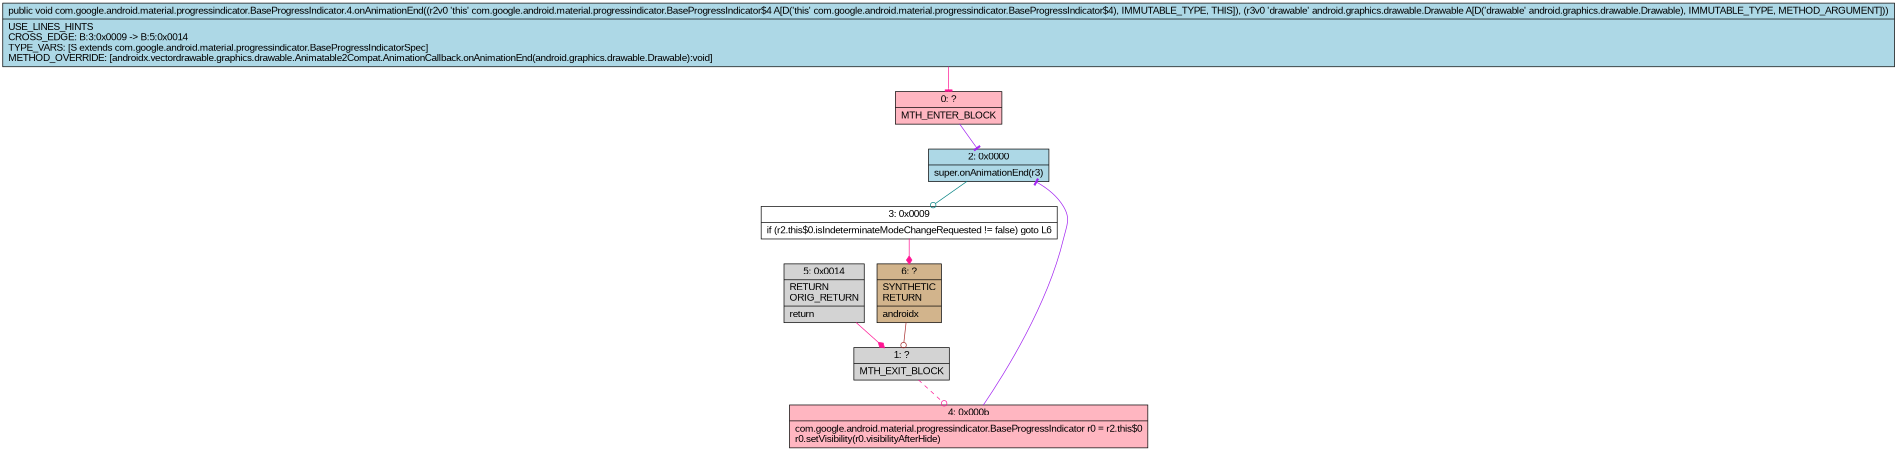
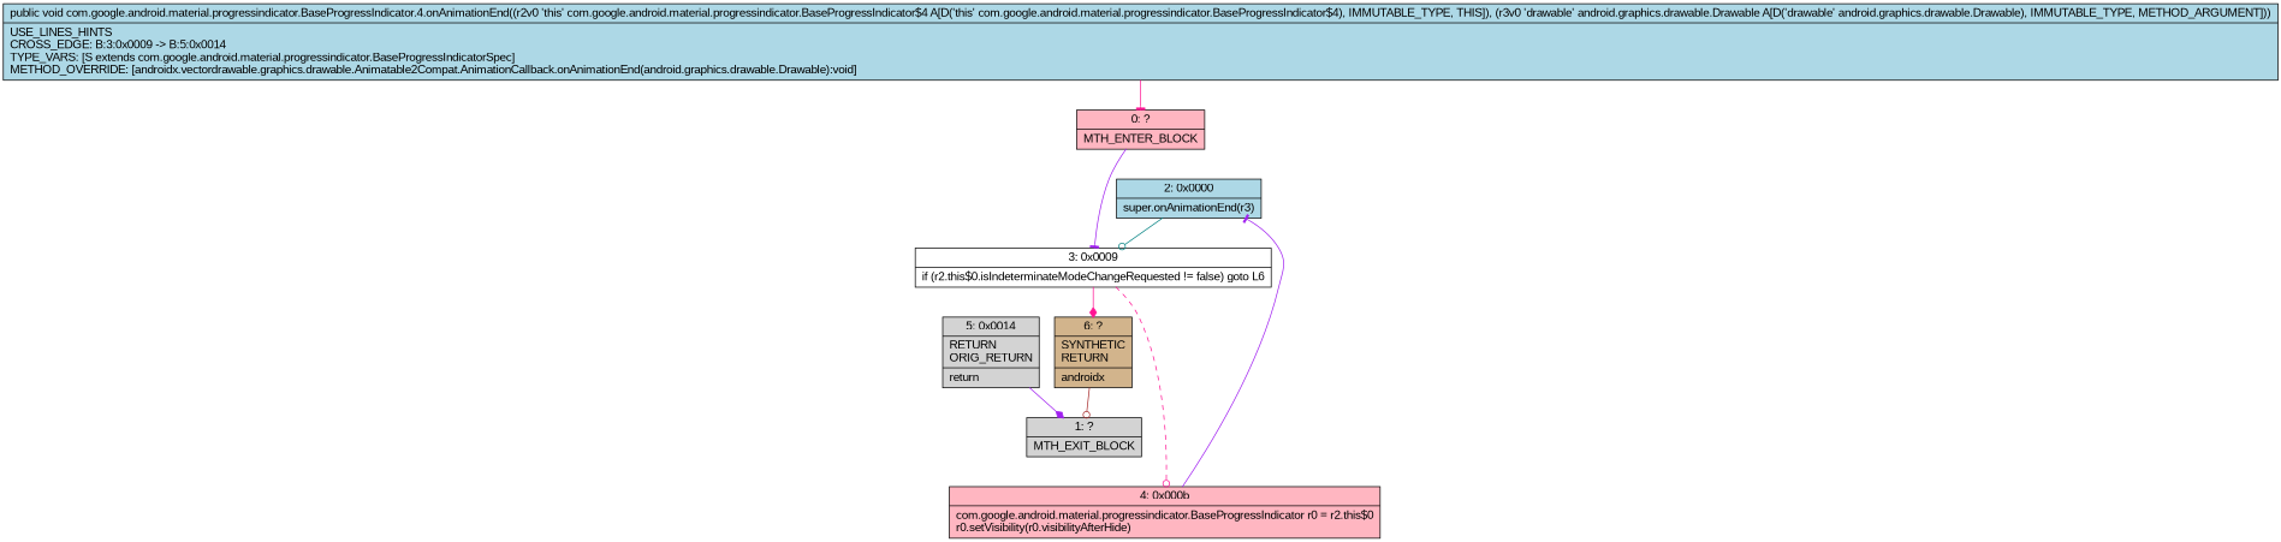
  digraph {
    fontname="Liberation Sans"
    node [fillcolor=lightpink fontname="Liberation Sans" shape=record style=filled]
    edge [arrowhead=tee color=purple fontname="Liberation Sans"]
    n1 [label="{0\:\ ?|MTH_ENTER_BLOCK\l}"]
    n2 [fillcolor=lightblue label="{2\:\ 0x0000|super.onAnimationEnd(r3)\l}"]
    n3 [fillcolor=white label="{3\:\ 0x0009|if (r2.this$0.isIndeterminateModeChangeRequested != false) goto L6\l}"]
    n4 [label="{4\:\ 0x000b|com.google.android.material.progressindicator.BaseProgressIndicator r0 = r2.this$0\lr0.setVisibility(r0.visibilityAfterHide)\l}"]
    n5 [fillcolor=tan label="{6\:\ ?|SYNTHETIC\lRETURN\l|androidx\l}"]
    n6 [fillcolor=lightgrey label="{1\:\ ?|MTH_EXIT_BLOCK\l}"]
    n7 [fillcolor=lightgrey label="{5\:\ 0x0014|RETURN\lORIG_RETURN\l|return\l}"]
    n8 [fillcolor=lightblue label="{public void com.google.android.material.progressindicator.BaseProgressIndicator.4.onAnimationEnd((r2v0 'this' com.google.android.material.progressindicator.BaseProgressIndicator$4 A[D('this' com.google.android.material.progressindicator.BaseProgressIndicator$4), IMMUTABLE_TYPE, THIS]), (r3v0 'drawable' android.graphics.drawable.Drawable A[D('drawable' android.graphics.drawable.Drawable), IMMUTABLE_TYPE, METHOD_ARGUMENT]))  | USE_LINES_HINTS\lCROSS_EDGE: B:3:0x0009 \-\> B:5:0x0014\lTYPE_VARS: [S extends com.google.android.material.progressindicator.BaseProgressIndicatorSpec]\lMETHOD_OVERRIDE: [androidx.vectordrawable.graphics.drawable.Animatable2Compat.AnimationCallback.onAnimationEnd(android.graphics.drawable.Drawable):void]\l}"]
-   n1 -> n2
+   n1 -> n3
    n2 -> n3 [arrowhead=odot color=teal]
-   n6 -> n4 [arrowhead=odot color=deeppink style=dashed]
+   n3 -> n4 [arrowhead=odot color=deeppink style=dashed]
    n3 -> n5 [arrowhead=diamond color=deeppink]
    n4 -> n2
    n5 -> n6 [arrowhead=odot color=brown]
-   n7 -> n6 [arrowhead=diamond color=deeppink]
+   n7 -> n6 [arrowhead=diamond]
    n8 -> n1 [color=deeppink]
  }
